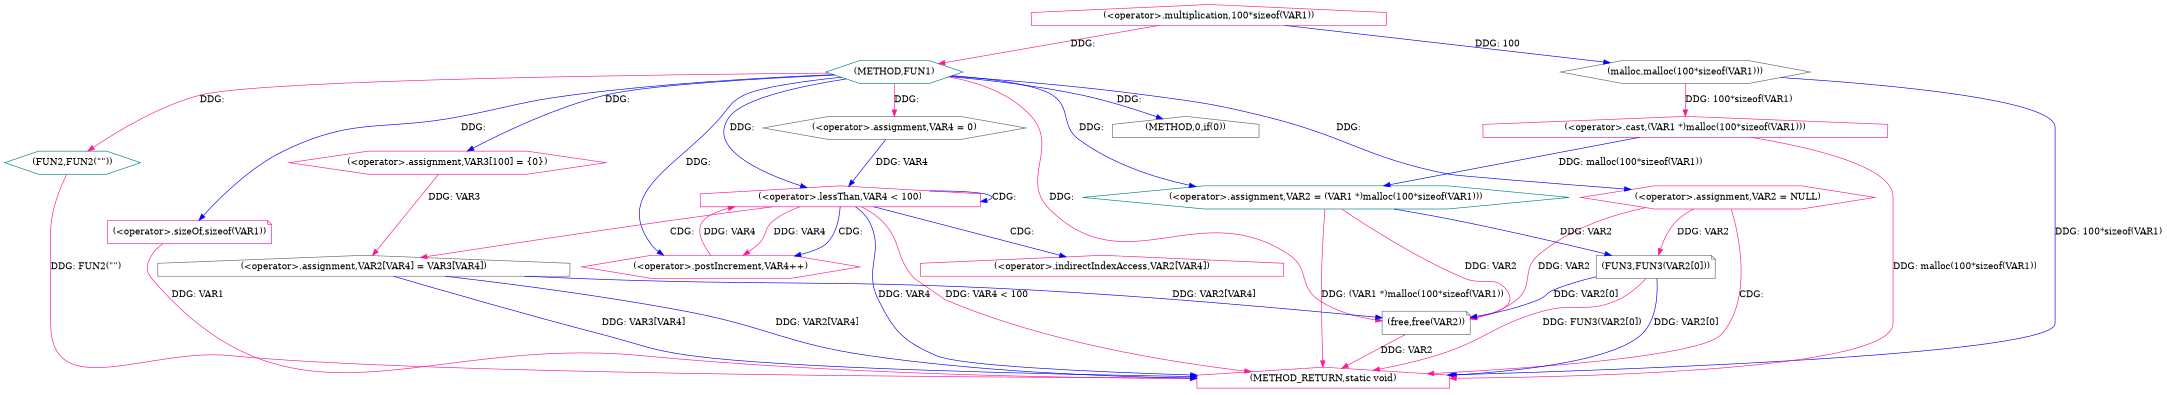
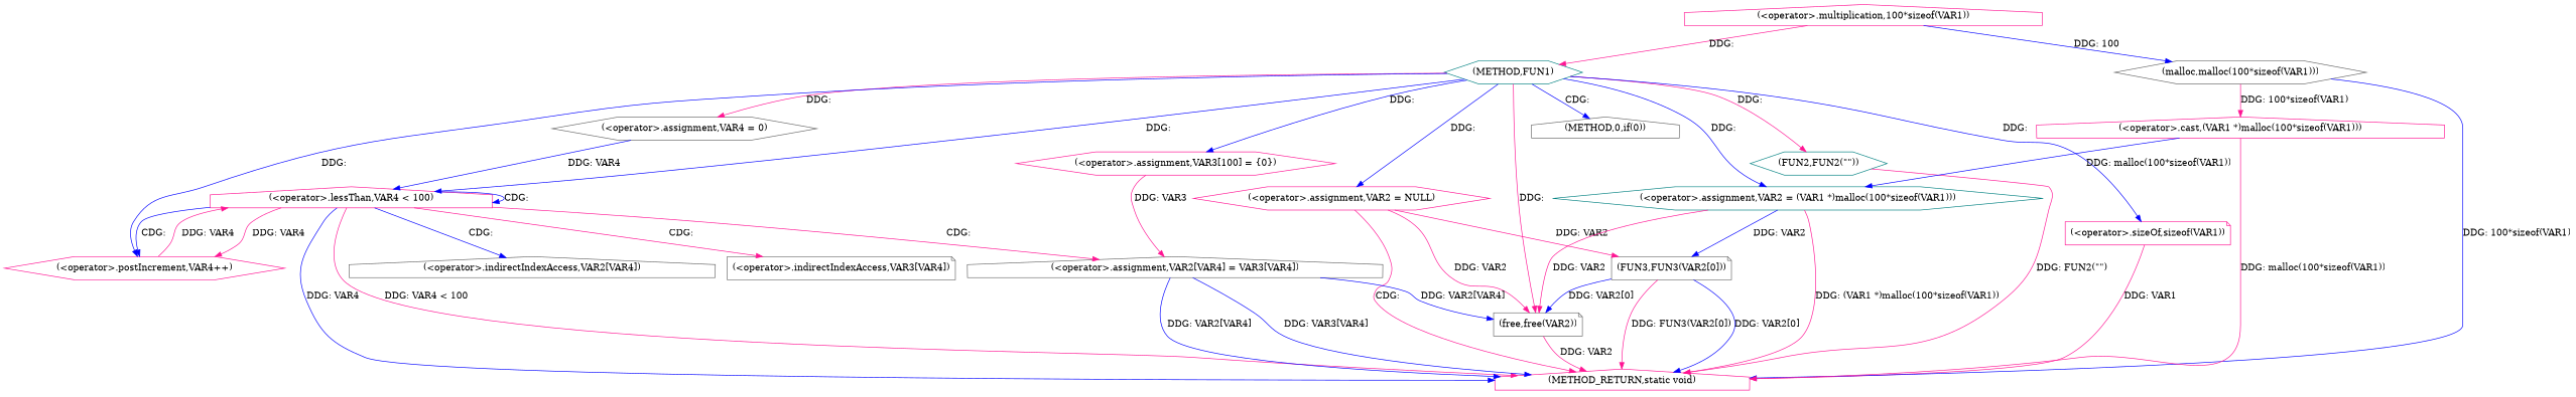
  digraph {
    node [color=deeppink shape=hexagon]
    edge [color=blue]
    n1 [color=teal label="(METHOD,FUN1)"]
    n2 [label="(<operator>.assignment,VAR2 = NULL)"]
    n3 [color=gray40 label="(METHOD,0,if(0))" shape=house]
    n4 [color=teal label="(FUN2,FUN2(\"\"))"]
    n5 [color=teal label="(<operator>.assignment,VAR2 = (VAR1 *)malloc(100*sizeof(VAR1)))"]
    n6 [label="(<operator>.sizeOf,sizeof(VAR1))" shape=note]
    n7 [label="(<operator>.assignment,VAR3[100] = {0})"]
    n8 [color=gray40 label="(<operator>.assignment,VAR4 = 0)"]
    n9 [label="(<operator>.lessThan,VAR4 < 100)" shape=house]
    n10 [label="(<operator>.postIncrement,VAR4++)"]
    n11 [color=gray40 label="(free,free(VAR2))" shape=note]
    n12 [label="(METHOD_RETURN,static void)" shape=house]
    n13 [color=gray40 label="(FUN3,FUN3(VAR2[0]))" shape=note]
    n14 [label="(<operator>.multiplication,100*sizeof(VAR1))" shape=house]
    n15 [color=gray40 label="(malloc,malloc(100*sizeof(VAR1)))"]
    n16 [color=gray40 label="(<operator>.assignment,VAR2[VAR4] = VAR3[VAR4])" shape=house]
-   n17 [label="(<operator>.indirectIndexAccess,VAR2[VAR4])" shape=house]
+   n17 [color=gray40 label="(<operator>.indirectIndexAccess,VAR2[VAR4])" shape=house]
+   n18 [color=gray40 label="(<operator>.indirectIndexAccess,VAR3[VAR4])" shape=note]
    n19 [label="(<operator>.cast,(VAR1 *)malloc(100*sizeof(VAR1)))" shape=house]
    n1 -> n2 [label="DDG: "]
-   n1 -> n3 [label="DDG: "]
+   n1 -> n3 [label="CDG: "]
    n1 -> n4 [color=deeppink label="DDG: "]
    n1 -> n5 [label="DDG: "]
    n1 -> n6 [label="DDG: "]
    n1 -> n7 [label="DDG: "]
    n1 -> n8 [color=deeppink label="DDG: "]
    n1 -> n9 [label="DDG: "]
    n1 -> n10 [label="DDG: "]
    n1 -> n11 [color=deeppink label="DDG: "]
    n2 -> n11 [color=deeppink label="DDG: VAR2"]
    n2 -> n12 [color=deeppink label="CDG: "]
    n2 -> n13 [color=deeppink label="DDG: VAR2"]
    n4 -> n12 [color=deeppink label="DDG: FUN2(\"\")"]
    n5 -> n11 [color=deeppink label="DDG: VAR2"]
    n5 -> n12 [color=deeppink label="DDG: (VAR1 *)malloc(100*sizeof(VAR1))"]
    n5 -> n13 [label="DDG: VAR2"]
    n6 -> n12 [color=deeppink label="DDG: VAR1"]
    n7 -> n16 [color=deeppink label="DDG: VAR3"]
    n8 -> n9 [label="DDG: VAR4"]
    n9 -> n9 [label="CDG: "]
    n9 -> n10 [color=deeppink label="DDG: VAR4"]
    n9 -> n10 [label="CDG: "]
    n9 -> n12 [label="DDG: VAR4"]
    n9 -> n12 [color=deeppink label="DDG: VAR4 < 100"]
    n9 -> n16 [color=deeppink label="CDG: "]
    n9 -> n17 [label="CDG: "]
+   n9 -> n18 [color=deeppink label="CDG: "]
    n10 -> n9 [color=deeppink label="DDG: VAR4"]
    n11 -> n12 [color=deeppink label="DDG: VAR2"]
    n13 -> n11 [label="DDG: VAR2[0]"]
    n13 -> n12 [color=deeppink label="DDG: FUN3(VAR2[0])"]
    n13 -> n12 [label="DDG: VAR2[0]"]
    n14 -> n1 [color=deeppink label="DDG: "]
    n14 -> n15 [label="DDG: 100"]
    n15 -> n12 [label="DDG: 100*sizeof(VAR1)"]
    n15 -> n19 [color=deeppink label="DDG: 100*sizeof(VAR1)"]
    n16 -> n11 [label="DDG: VAR2[VAR4]"]
    n16 -> n12 [label="DDG: VAR3[VAR4]"]
    n16 -> n12 [label="DDG: VAR2[VAR4]"]
    n19 -> n5 [label="DDG: malloc(100*sizeof(VAR1))"]
    n19 -> n12 [color=deeppink label="DDG: malloc(100*sizeof(VAR1))"]
  }
